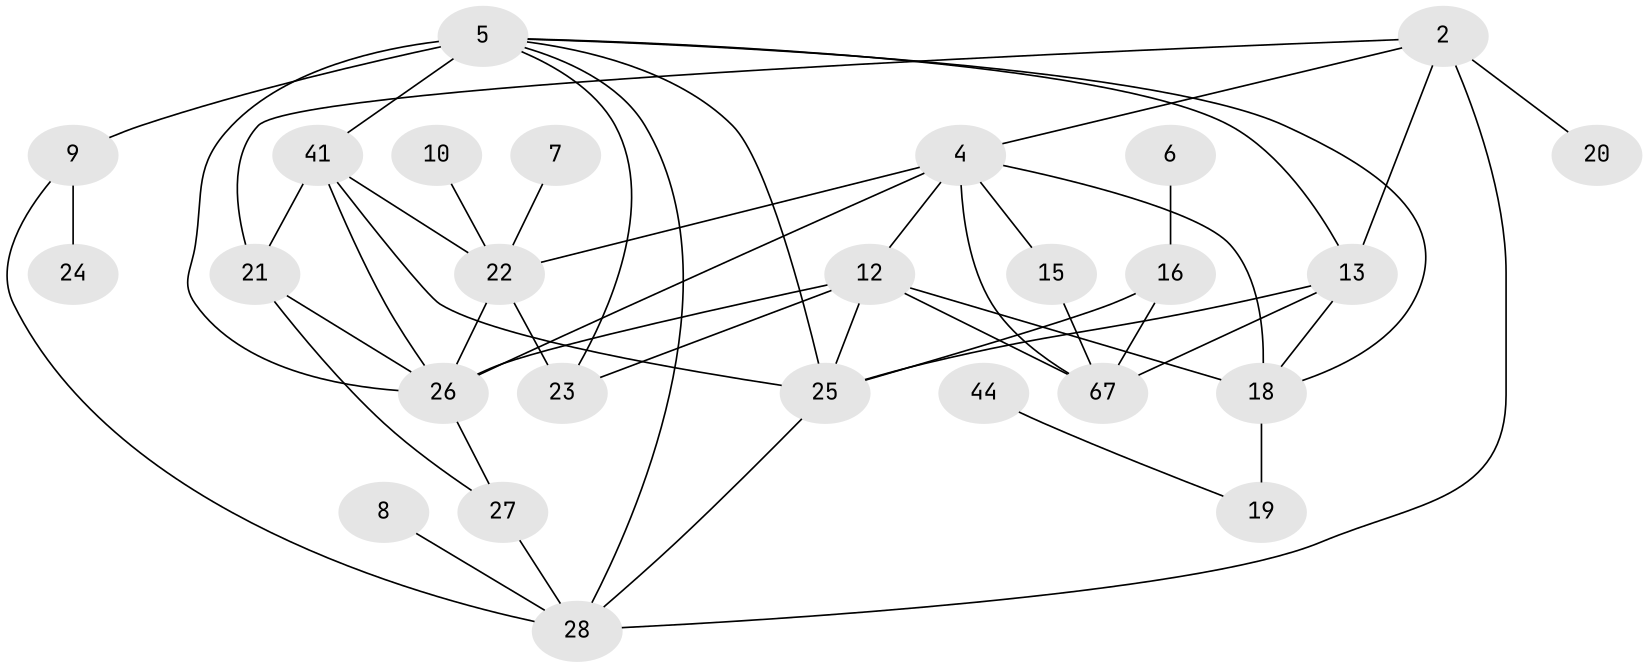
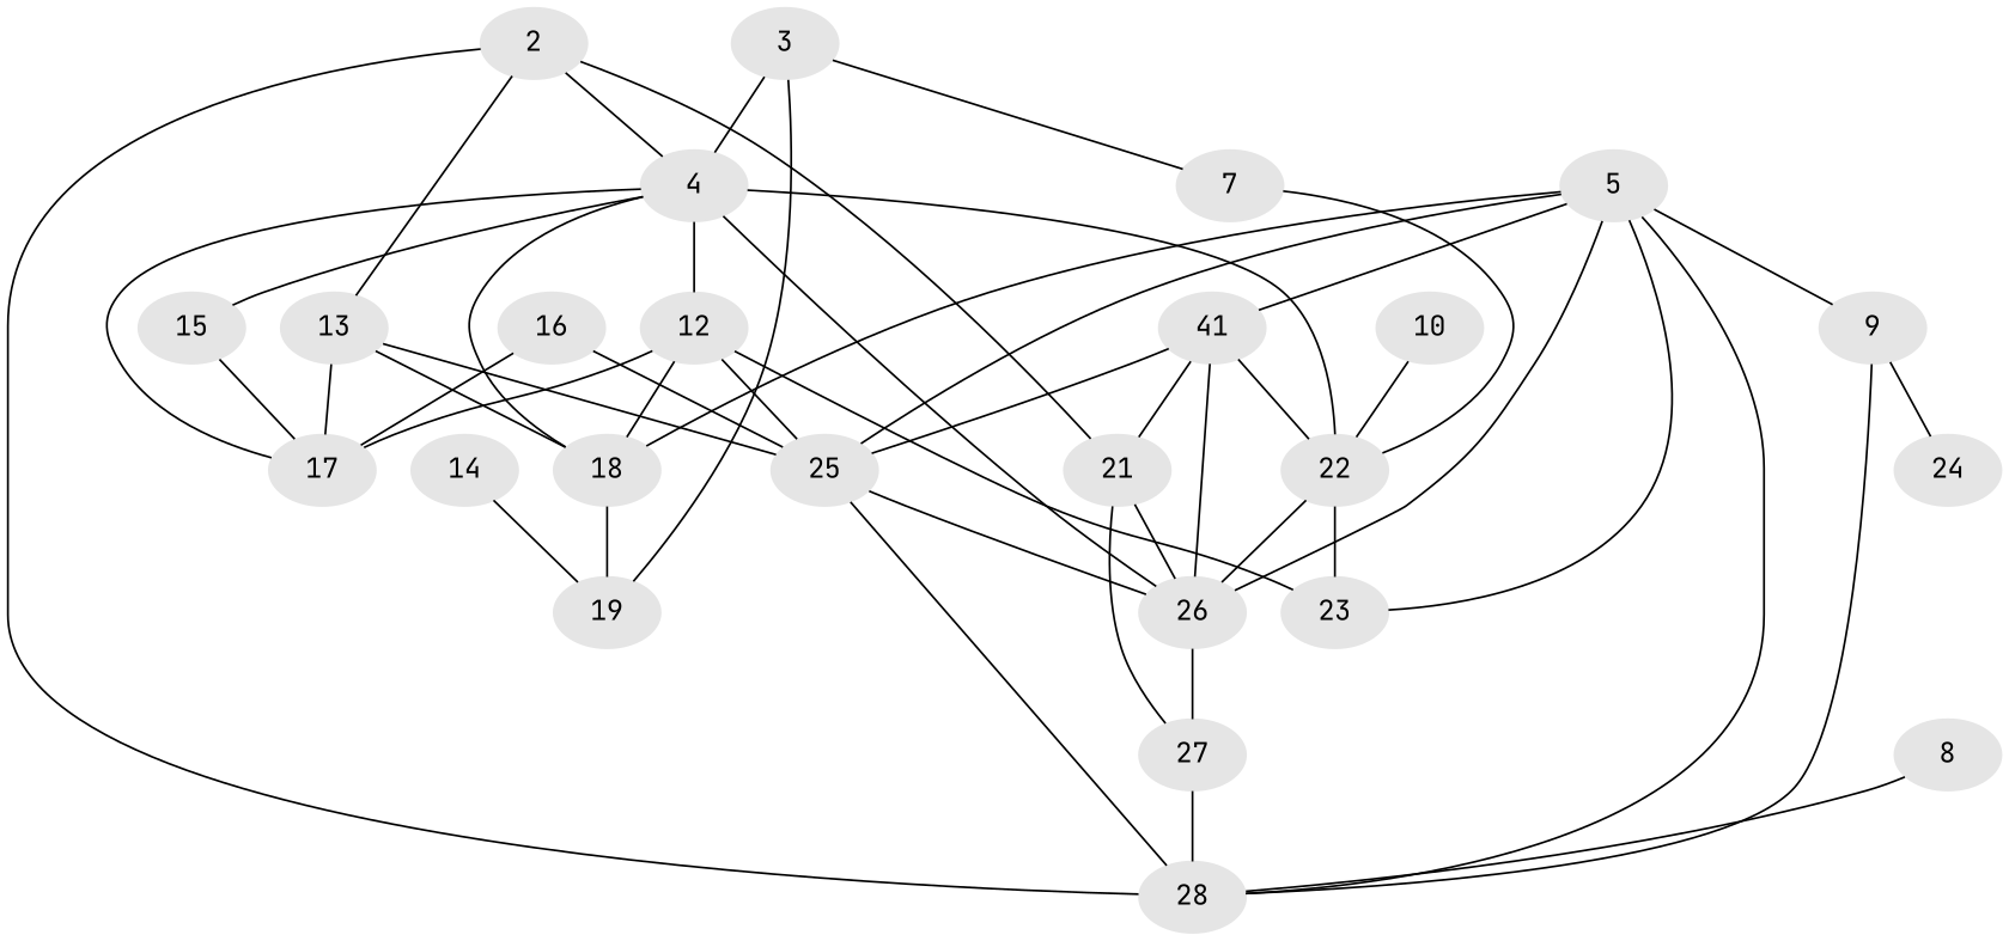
  graph {
    fontname="JetBrains Mono"
    node [color=gray90 fontname="JetBrains Mono" style=filled]
    edge [fontname="JetBrains Mono" weight=1.0]
    2
    4
    13
-   20
    21
    28
    12
    15
-   17 [label=67]
+   17
    18
    22
    26
    25
    27
+   3
    7
    19
    23
    5
    9
    n21 [label=41]
    24
-   6
    16
    8
    10
-   14 [label=44]
+   14
    2 -- 4
    2 -- 13
-   2 -- 20
    2 -- 21
    2 -- 28
    4 -- 12
    4 -- 15
    4 -- 17
    4 -- 18
    4 -- 22
    4 -- 26
    13 -- 17
    13 -- 18
    13 -- 25
    21 -- 26
    21 -- 27
    12 -- 17
    12 -- 18
-   12 -- 26
+   25 -- 26
    12 -- 25 [weight=2.0]
    12 -- 23 [weight=2.0]
    15 -- 17
    18 -- 19 [weight=2.0]
    22 -- 26
    22 -- 23
    26 -- 27 [weight=2.0]
    25 -- 28 [weight=2.0]
    27 -- 28 [weight=2.0]
+   3 -- 4 [weight=2.0]
+   3 -- 7
+   3 -- 19
    7 -- 22
-   5 -- 13
    5 -- 28
    5 -- 18
    5 -- 26
    5 -- 25
    5 -- 23
    5 -- 9 [weight=2.0]
    5 -- n21 [weight=2.0]
    9 -- 28
    9 -- 24
    n21 -- 21
    n21 -- 22
    n21 -- 26
    n21 -- 25
-   6 -- 16
    16 -- 17
    16 -- 25
    8 -- 28
    10 -- 22
    14 -- 19
  }
